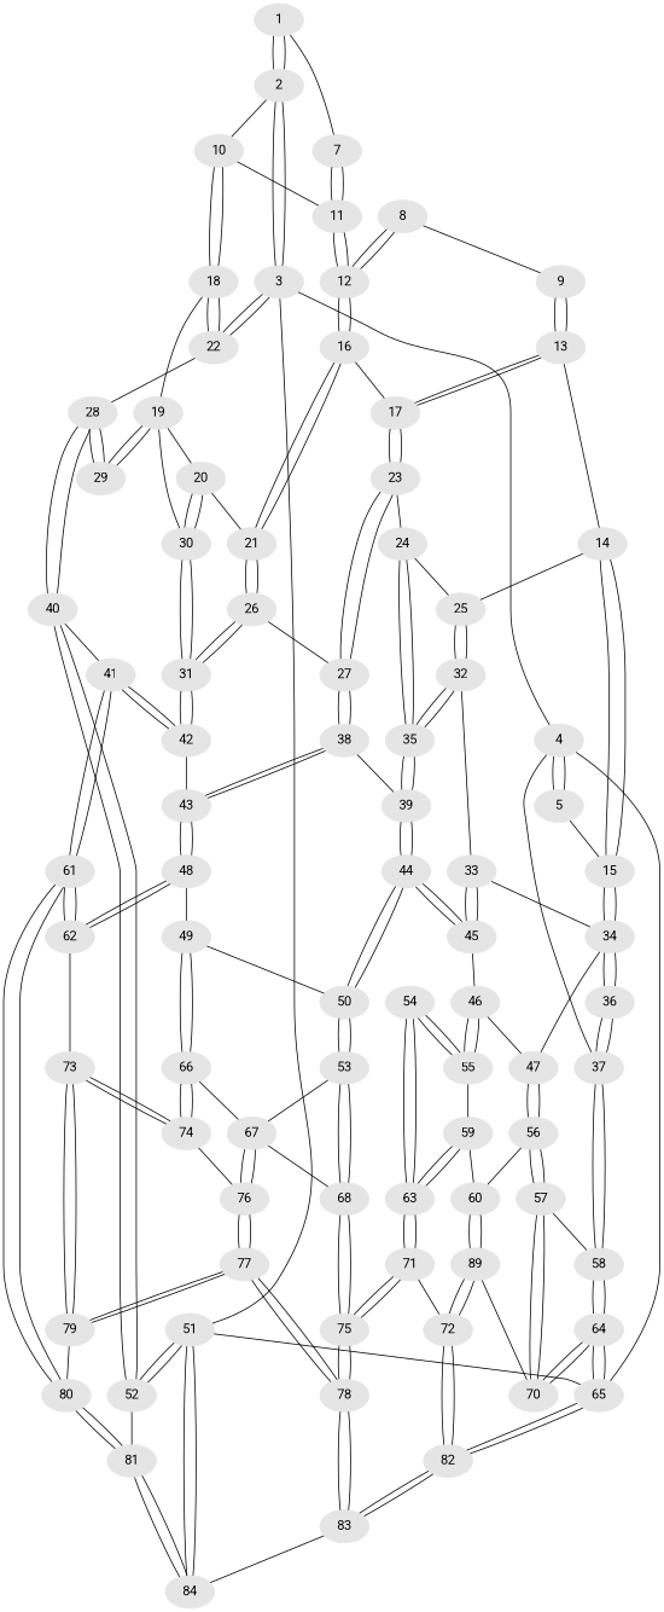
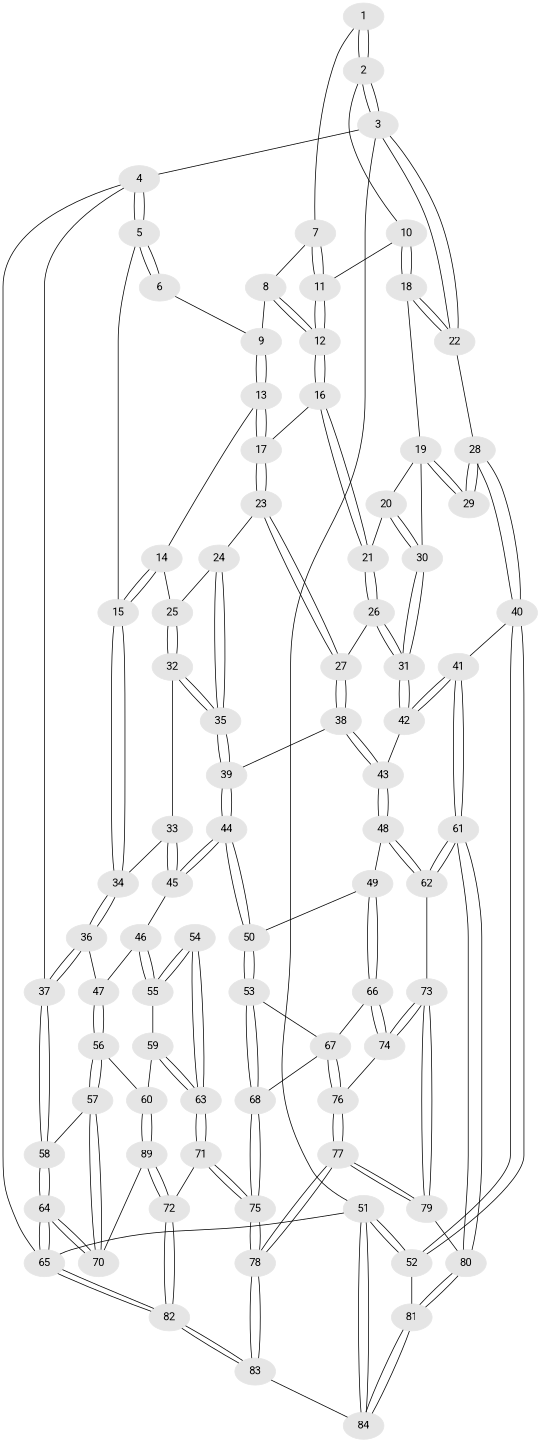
  graph {
    fontname=Roboto
    node [color=gray90 fontname=Roboto style=filled]
    edge [fontname=Roboto]
    1
    2
    7
    3
    10
    8
    11
    4
    22
    51
    18
    5
    37
    65
    28
    52
    84
+   6
    15
    58
    82
    9
    34
    13
    12
    16
    14
    17
    19
    21
    25
    23
    32
    36
    26
    24
    27
    20
    29
    30
    31
    40
    35
    38
    39
    33
    42
    43
    41
    45
    46
    47
    44
    56
    64
    48
    50
    61
    81
    62
    80
    49
    53
    55
    59
    57
    60
    66
    73
    67
    74
    68
    54
    63
    75
    71
    70
    n78 [label=89]
    72
    79
    83
    76
    77
    78
    1 -- 2
    1 -- 2
    1 -- 7
    2 -- 3
    2 -- 3
    2 -- 10
+   7 -- 8
    7 -- 11
    7 -- 11
    3 -- 4
    3 -- 22
    3 -- 22
    3 -- 51
    10 -- 11
    10 -- 18
    10 -- 18
    8 -- 9
    8 -- 12
    8 -- 12
    11 -- 12
    11 -- 12
    4 -- 5
    4 -- 5
    4 -- 37
    4 -- 65
    22 -- 28
    51 -- 65
    51 -- 52
    51 -- 52
    51 -- 84
    51 -- 84
    18 -- 22
    18 -- 22
    18 -- 19
+   5 -- 6
+   5 -- 6
    5 -- 15
    37 -- 58
    37 -- 58
    65 -- 82
    65 -- 82
    28 -- 29
    28 -- 29
    28 -- 40
    28 -- 40
    52 -- 81
+   6 -- 9
    15 -- 34
    15 -- 34
    58 -- 64
    58 -- 64
    82 -- 83
    82 -- 83
    9 -- 13
    9 -- 13
    34 -- 36
    34 -- 36
    13 -- 14
    13 -- 17
    13 -- 17
    12 -- 16
    12 -- 16
    16 -- 17
    16 -- 21
    16 -- 21
    14 -- 15
    14 -- 15
    14 -- 25
    17 -- 23
    17 -- 23
    19 -- 20
    19 -- 29
    19 -- 29
    19 -- 30
    21 -- 26
    21 -- 26
    25 -- 32
    25 -- 32
    23 -- 24
    23 -- 27
    23 -- 27
    32 -- 35
    32 -- 35
    32 -- 33
    36 -- 37
    36 -- 37
-   34 -- 47
+   36 -- 47
    26 -- 27
    26 -- 31
    26 -- 31
    24 -- 25
    24 -- 35
    24 -- 35
    27 -- 38
    27 -- 38
    20 -- 21
    20 -- 30
    20 -- 30
    30 -- 31
    30 -- 31
    31 -- 42
    31 -- 42
    40 -- 52
    40 -- 52
    40 -- 41
    35 -- 39
    35 -- 39
    38 -- 39
    38 -- 43
    38 -- 43
    39 -- 44
    39 -- 44
    33 -- 34
    33 -- 45
    33 -- 45
    42 -- 43
    43 -- 48
    43 -- 48
    41 -- 42
    41 -- 42
    41 -- 61
    41 -- 61
    45 -- 46
    46 -- 47
    46 -- 55
    46 -- 55
    47 -- 56
    47 -- 56
    44 -- 45
    44 -- 45
    44 -- 50
    44 -- 50
    56 -- 57
    56 -- 57
    56 -- 60
    64 -- 65
    64 -- 65
    64 -- 70
    64 -- 70
    48 -- 62
    48 -- 62
    48 -- 49
    50 -- 53
    50 -- 53
    61 -- 62
    61 -- 62
    61 -- 80
    61 -- 80
    81 -- 84
    81 -- 84
    62 -- 73
    80 -- 81
    80 -- 81
    49 -- 50
    49 -- 66
    49 -- 66
    53 -- 67
    53 -- 68
    53 -- 68
    55 -- 59
    59 -- 60
    59 -- 63
    59 -- 63
    57 -- 58
    57 -- 70
    57 -- 70
    60 -- n78
    60 -- n78
    66 -- 67
    66 -- 74
    66 -- 74
    73 -- 74
    73 -- 74
    73 -- 79
    73 -- 79
    67 -- 68
    67 -- 76
    67 -- 76
    74 -- 76
    68 -- 75
    68 -- 75
    54 -- 55
    54 -- 55
    54 -- 63
    54 -- 63
    63 -- 71
    63 -- 71
    75 -- 78
    75 -- 78
    71 -- 75
    71 -- 75
    71 -- 72
    n78 -- 70
    n78 -- 72
    n78 -- 72
    72 -- 82
    72 -- 82
    79 -- 80
    83 -- 84
    76 -- 77
    76 -- 77
    77 -- 79
    77 -- 79
    77 -- 78
    77 -- 78
    78 -- 83
    78 -- 83
  }
